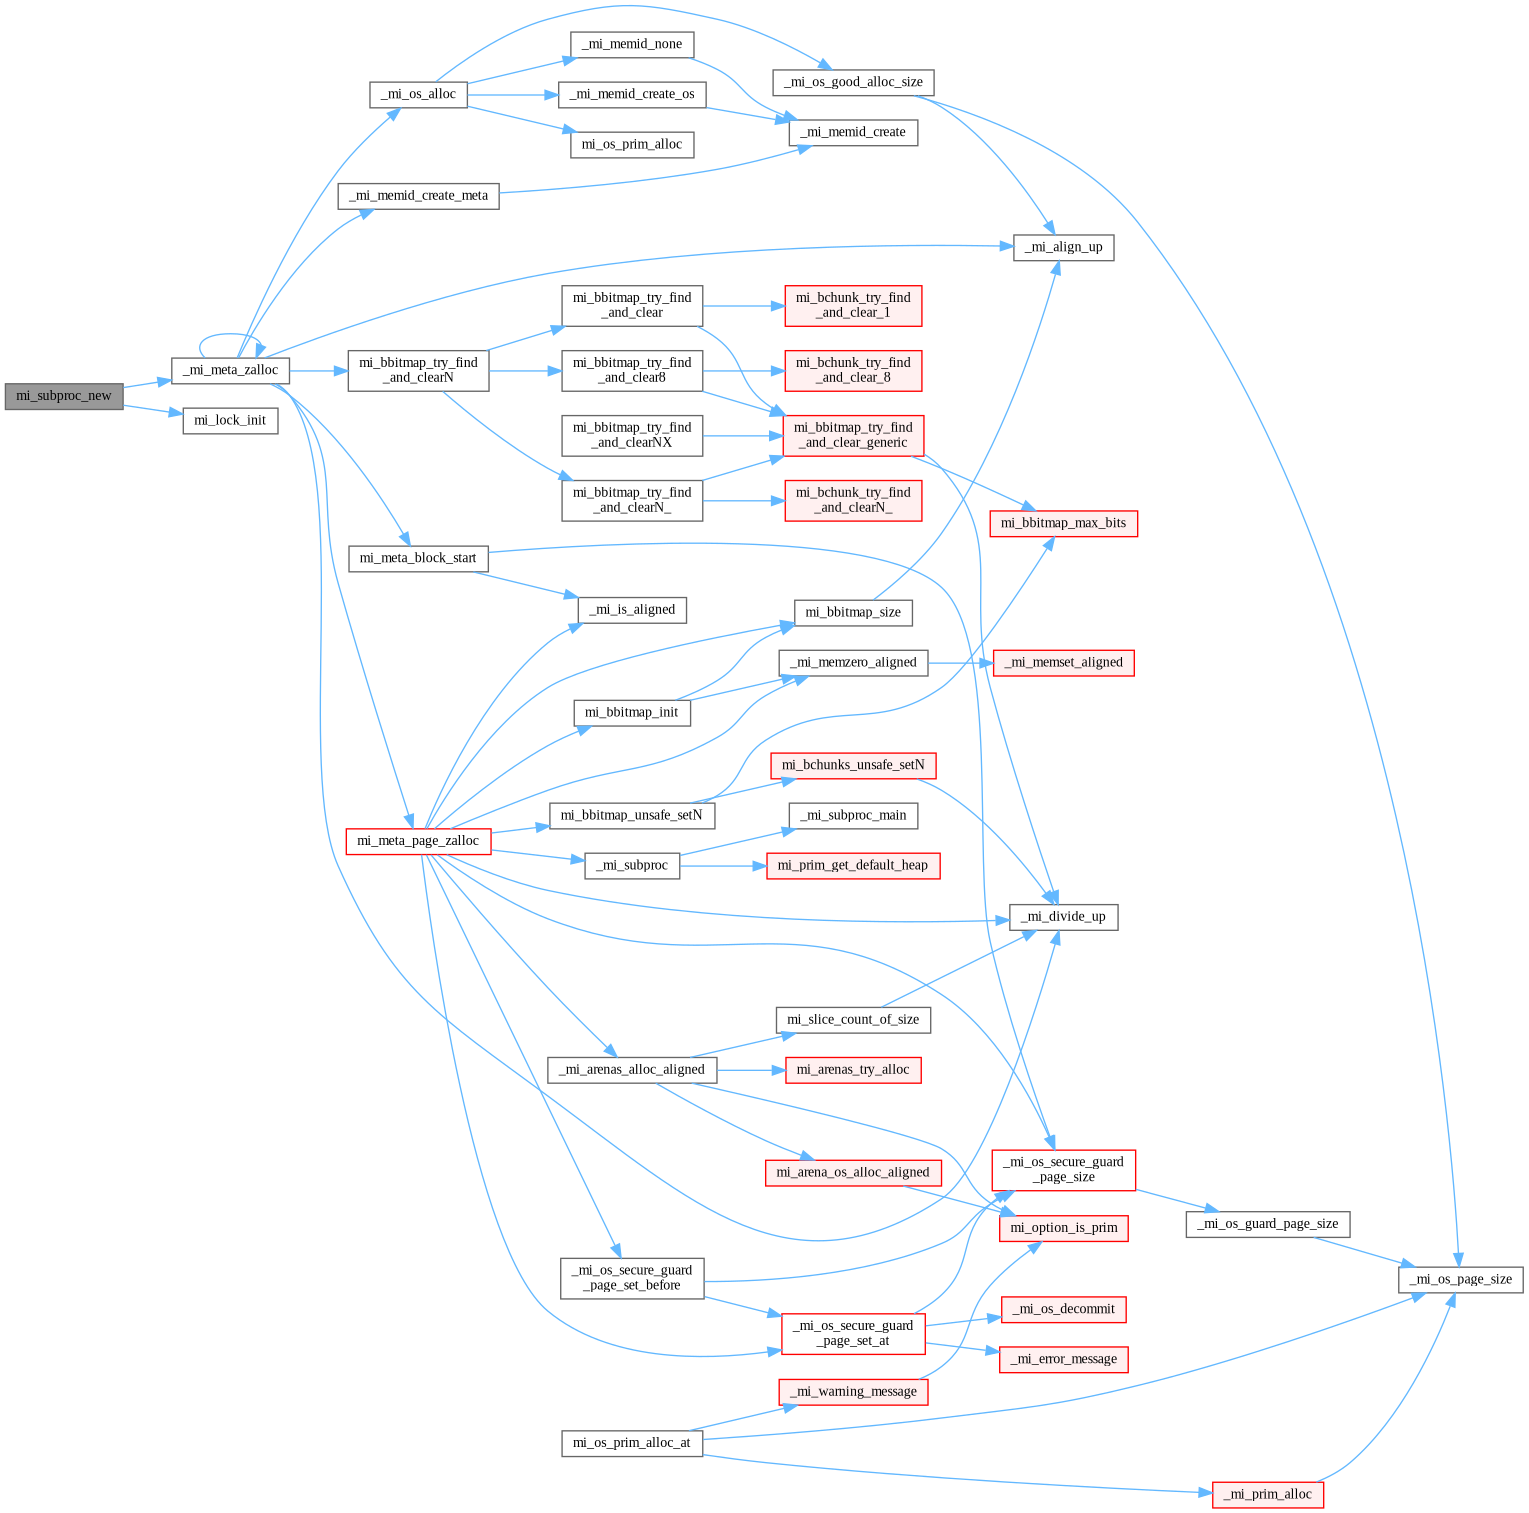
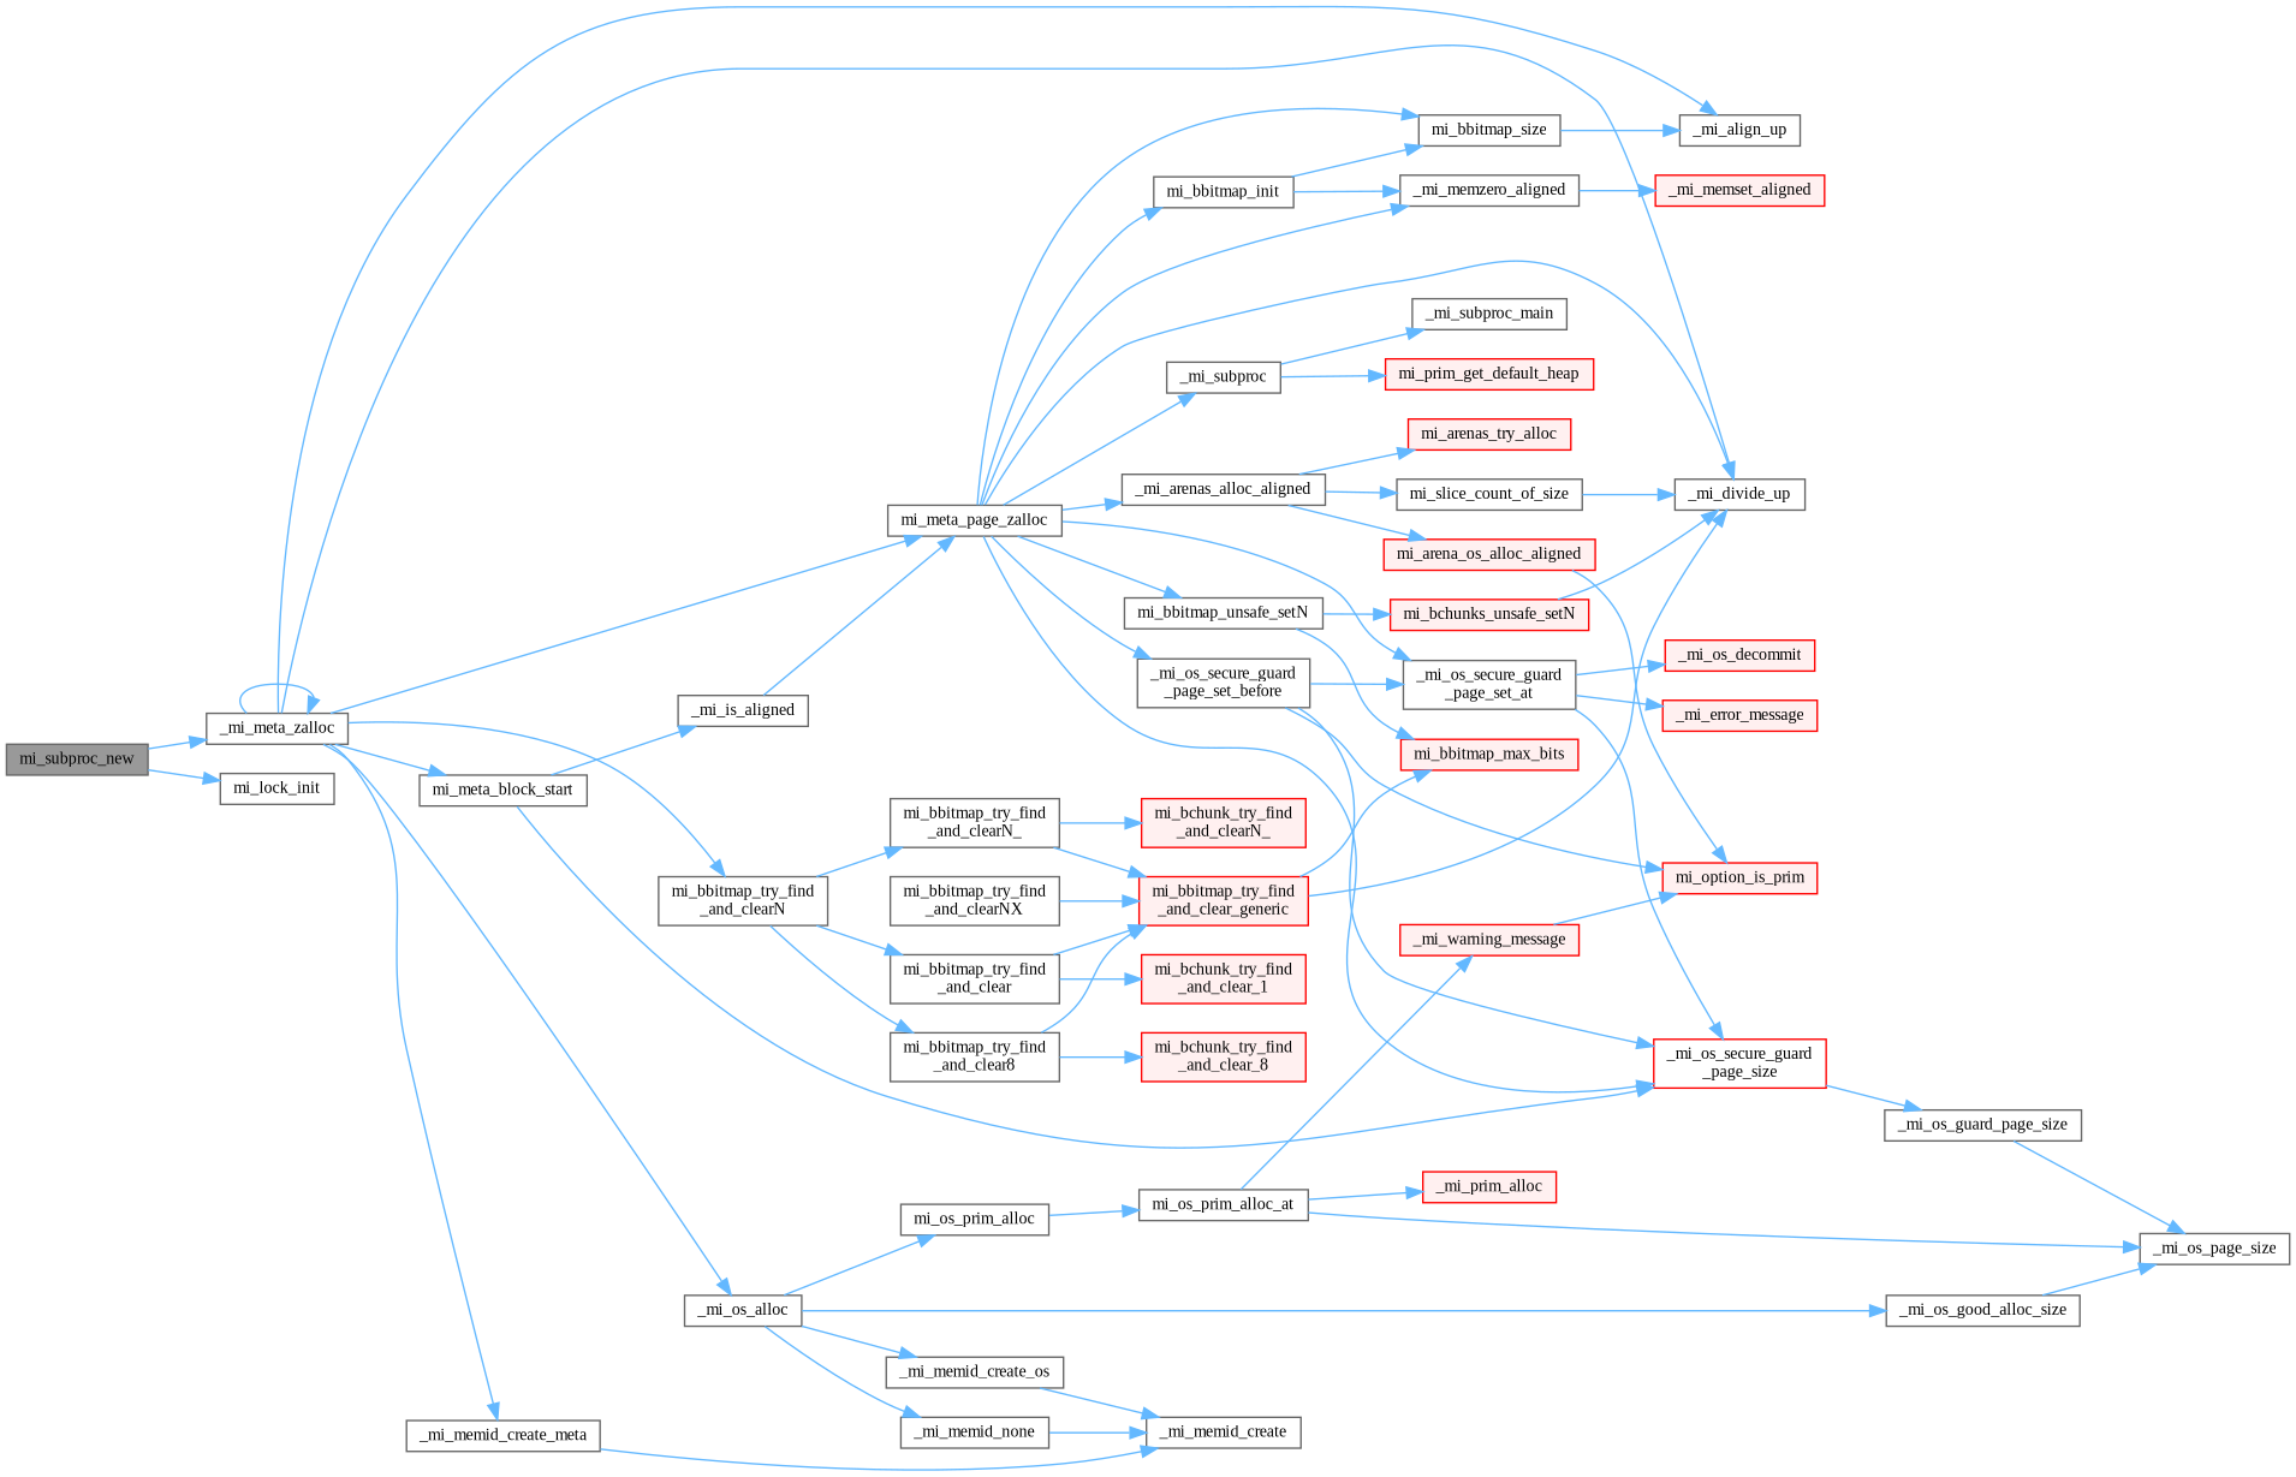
  digraph {
    fontname="Liberation Serif"
    rankdir=LR
    node [color=grey40 fillcolor=white fontname="Liberation Serif" fontsize=10 shape=box style=filled]
    edge [color=steelblue1 fontname="Liberation Serif" fontsize=10 labelfontname=Helvetica labelfontsize=10 style=solid]
    n1 [color=gray40 fillcolor=grey60 fontcolor=black height=0.2 label=mi_subproc_new width=0.4]
    n2 [height=0.2 label=_mi_meta_zalloc width=0.4]
    n3 [height=0.2 label=mi_lock_init width=0.4]
    n4 [height=0.2 label=_mi_align_up width=0.4]
    n5 [height=0.2 label=_mi_divide_up width=0.4]
    n6 [height=0.2 label=_mi_memid_create_meta width=0.4]
    n7 [height=0.2 label=_mi_os_alloc width=0.4]
    n8 [height=0.2 label="mi_bbitmap_try_find\l_and_clearN" width=0.4]
    n9 [height=0.2 label=mi_meta_block_start width=0.4]
-   n10 [color=red height=0.2 label=mi_meta_page_zalloc width=0.4]
+   n10 [height=0.2 label=mi_meta_page_zalloc width=0.4]
    n11 [height=0.2 label=_mi_memid_create width=0.4]
    n12 [height=0.2 label=_mi_memid_create_os width=0.4]
    n13 [height=0.2 label=_mi_memid_none width=0.4]
    n14 [height=0.2 label=_mi_os_good_alloc_size width=0.4]
    n15 [height=0.2 label=mi_os_prim_alloc width=0.4]
    n16 [height=0.2 label="mi_bbitmap_try_find\l_and_clear" width=0.4]
    n17 [height=0.2 label="mi_bbitmap_try_find\l_and_clear8" width=0.4]
    n18 [height=0.2 label="mi_bbitmap_try_find\l_and_clearN_" width=0.4]
    n19 [height=0.2 label=_mi_is_aligned width=0.4]
    n20 [color=red height=0.2 label="_mi_os_secure_guard\l_page_size" width=0.4]
    n21 [height=0.2 label=_mi_arenas_alloc_aligned width=0.4]
    n22 [height=0.2 label=_mi_memzero_aligned width=0.4]
-   n23 [color=red height=0.2 label="_mi_os_secure_guard\l_page_set_at" width=0.4]
+   n23 [height=0.2 label="_mi_os_secure_guard\l_page_set_at" width=0.4]
    n24 [height=0.2 label="_mi_os_secure_guard\l_page_set_before" width=0.4]
    n25 [height=0.2 label=_mi_subproc width=0.4]
    n26 [height=0.2 label=mi_bbitmap_init width=0.4]
    n27 [height=0.2 label=mi_bbitmap_size width=0.4]
    n28 [height=0.2 label=mi_bbitmap_unsafe_setN width=0.4]
    n29 [height=0.2 label=_mi_os_page_size width=0.4]
    n30 [height=0.2 label=mi_os_prim_alloc_at width=0.4]
    n31 [color=red fillcolor="#FFF0F0" height=0.2 label=_mi_prim_alloc width=0.4]
    n32 [color=red fillcolor="#FFF0F0" height=0.2 label=_mi_warning_message width=0.4]
    n33 [color=red fillcolor="#FFF0F0" height=0.2 label=mi_option_is_prim width=0.4]
    n34 [color=red fillcolor="#FFF0F0" height=0.2 label="mi_bbitmap_try_find\l_and_clear_generic" width=0.4]
    n35 [color=red fillcolor="#FFF0F0" height=0.2 label="mi_bchunk_try_find\l_and_clear_1" width=0.4]
    n36 [color=red fillcolor="#FFF0F0" height=0.2 label="mi_bchunk_try_find\l_and_clear_8" width=0.4]
    n37 [color=red fillcolor="#FFF0F0" height=0.2 label="mi_bchunk_try_find\l_and_clearN_" width=0.4]
    n38 [height=0.2 label="mi_bbitmap_try_find\l_and_clearNX" width=0.4]
    n39 [color=red fillcolor="#FFF0F0" height=0.2 label=mi_bbitmap_max_bits width=0.4]
    n40 [height=0.2 label=_mi_os_guard_page_size width=0.4]
    n41 [color=red fillcolor="#FFF0F0" height=0.2 label=mi_arena_os_alloc_aligned width=0.4]
    n42 [color=red fillcolor="#FFF0F0" height=0.2 label=mi_arenas_try_alloc width=0.4]
    n43 [height=0.2 label=mi_slice_count_of_size width=0.4]
    n44 [color=red fillcolor="#FFF0F0" height=0.2 label=_mi_memset_aligned width=0.4]
    n45 [color=red fillcolor="#FFF0F0" height=0.2 label=_mi_error_message width=0.4]
    n46 [color=red fillcolor="#FFF0F0" height=0.2 label=_mi_os_decommit width=0.4]
    n47 [height=0.2 label=_mi_subproc_main width=0.4]
    n48 [color=red fillcolor="#FFF0F0" height=0.2 label=mi_prim_get_default_heap width=0.4]
    n49 [color=red fillcolor="#FFF0F0" height=0.2 label=mi_bchunks_unsafe_setN width=0.4]
    n1 -> n2
    n1 -> n3
    n2 -> n2
    n2 -> n4
    n2 -> n5
    n2 -> n6
    n2 -> n7
    n2 -> n8
    n2 -> n9
    n2 -> n10
    n6 -> n11
    n7 -> n12
    n7 -> n13
    n7 -> n14
    n7 -> n15
    n8 -> n16
    n8 -> n17
    n8 -> n18
    n9 -> n19
    n9 -> n20
    n10 -> n5
-   n10 -> n19
+   n19 -> n10
    n10 -> n20
    n10 -> n21
    n10 -> n22
    n10 -> n23
    n10 -> n24
    n10 -> n25
    n10 -> n26
    n10 -> n27
    n10 -> n28
    n12 -> n11
    n13 -> n11
-   n14 -> n4
    n14 -> n29
+   n15 -> n30
    n16 -> n34
    n16 -> n35
    n17 -> n34
    n17 -> n36
    n18 -> n34
    n18 -> n37
    n20 -> n40
-   n21 -> n33
+   n24 -> n33
    n21 -> n41
    n21 -> n42
    n21 -> n43
    n22 -> n44
    n23 -> n20
    n23 -> n45
    n23 -> n46
    n24 -> n20
    n24 -> n23
    n25 -> n47
    n25 -> n48
    n26 -> n22
    n26 -> n27
    n27 -> n4
    n28 -> n39
    n28 -> n49
    n30 -> n29
    n30 -> n31
    n30 -> n32
-   n31 -> n29
    n32 -> n33
    n34 -> n5
    n34 -> n39
    n38 -> n34
    n40 -> n29
    n41 -> n33
    n43 -> n5
    n49 -> n5
  }
